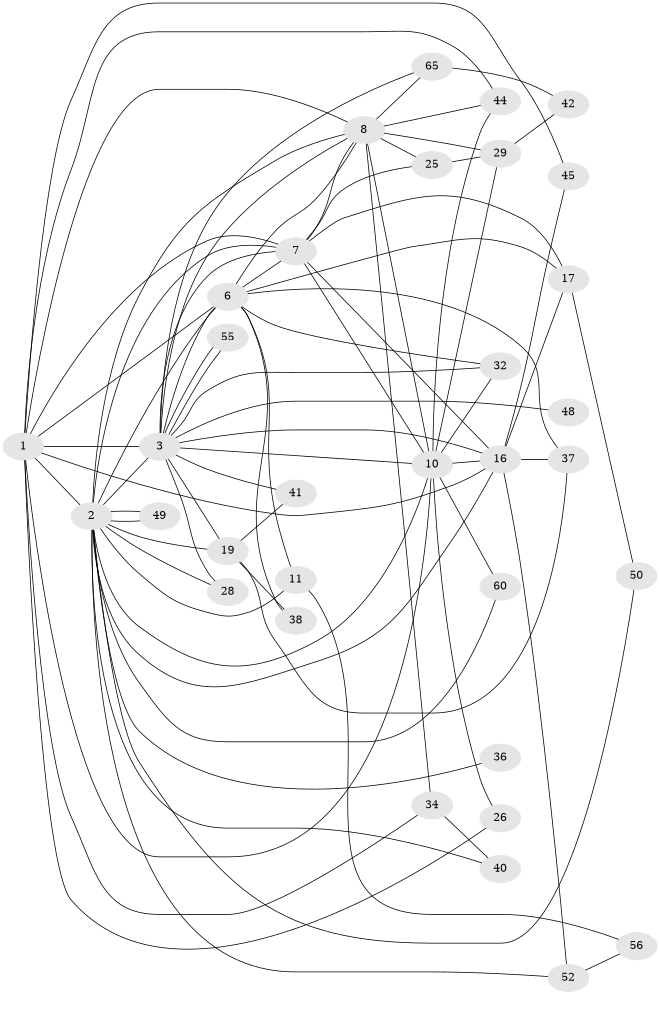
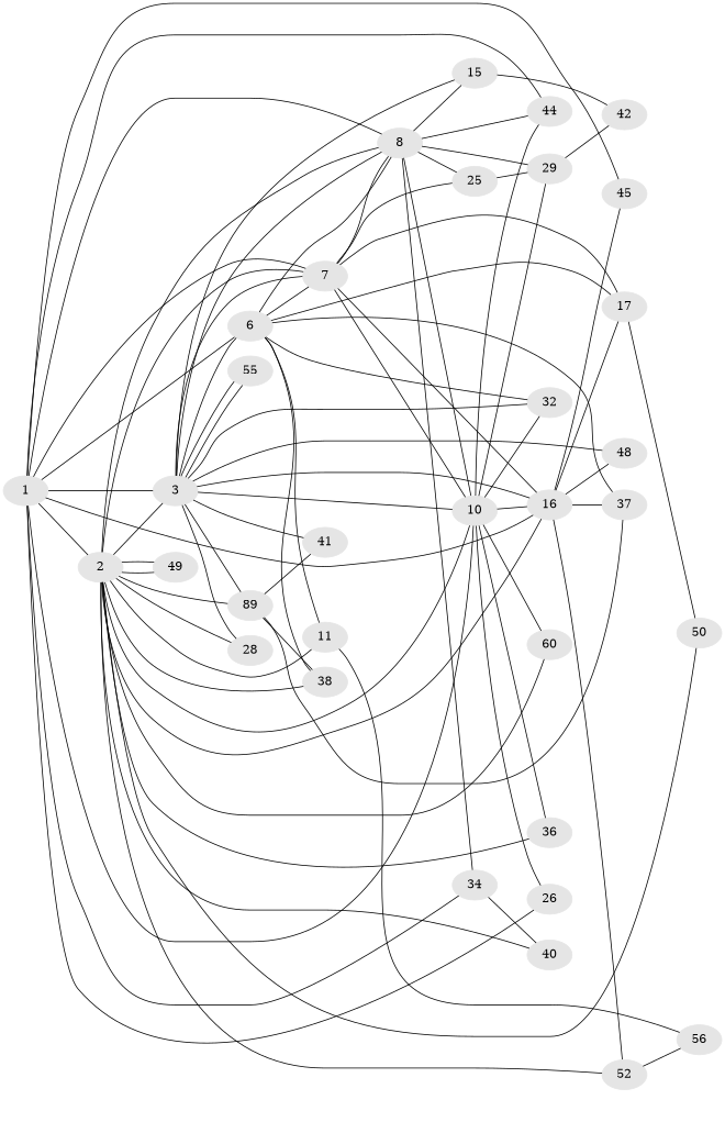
  graph {
    rankdir=LR
    node [color=gray90 style=filled]
    1 [super="+13+33"]
    2 [super="+9+24+63"]
    3 [super="+4"]
    6
    7
    8 [super="+67+68+21+39+47+35"]
    10 [super="+22+14"]
    16 [super="+18+43+31+46+66"]
    26
    34
    44
    45
    11 [super="+12"]
-   19
+   19 [label=89]
    n15 [label=60]
    28
    36
    40 [super="+65"]
    49
    50
    52 [super="+62"]
-   15 [label=65]
+   15
    32
    41
    48
    55
    17 [super="+59"]
    37
    38
    25
    29
    56
    42
    1 -- 2 [weight=3]
    1 -- 3 [weight=3]
    1 -- 6
    1 -- 7
    1 -- 8 [weight=3]
    1 -- 10 [weight=2]
    1 -- 16
    1 -- 26
    1 -- 34 [weight=2]
    1 -- 44
    1 -- 45
    2 -- 3 [weight=9]
-   2 -- 6 [weight=2]
+   2 -- 38 [weight=2]
    2 -- 7 [weight=2]
    2 -- 8 [weight=3]
    2 -- 10 [weight=2]
    2 -- 16 [weight=2]
    2 -- 11
    2 -- 19
    2 -- n15
    2 -- 28
    2 -- 36
    2 -- 40 [weight=2]
    2 -- 49
    2 -- 49
    2 -- 50
    2 -- 52
    3 -- 6 [weight=3]
    3 -- 7 [weight=3]
    3 -- 8 [weight=4]
    3 -- 10 [weight=5]
    3 -- 16 [weight=2]
    3 -- 19
    3 -- 28
    3 -- 15
    3 -- 32
    3 -- 41
    3 -- 48
    3 -- 55
    3 -- 55
    6 -- 7
    6 -- 8
    6 -- 11
    6 -- 32
    6 -- 17
    6 -- 37
    6 -- 38
    7 -- 8
    7 -- 10
    7 -- 16 [weight=2]
    7 -- 17
    7 -- 25
    8 -- 10
    8 -- 34
    8 -- 44
    8 -- 15 [weight=2]
    8 -- 25
    8 -- 29
    10 -- 16
    10 -- 26
    10 -- 44
    10 -- n15
+   10 -- 36
    10 -- 32
    10 -- 29
    16 -- 45
    16 -- 52 [weight=3]
+   16 -- 48
    16 -- 17
    16 -- 37
    34 -- 40
    11 -- 56
    19 -- 41
    19 -- 37
    19 -- 38
    52 -- 56
    15 -- 42
    17 -- 50
    25 -- 29
    29 -- 42
  }
